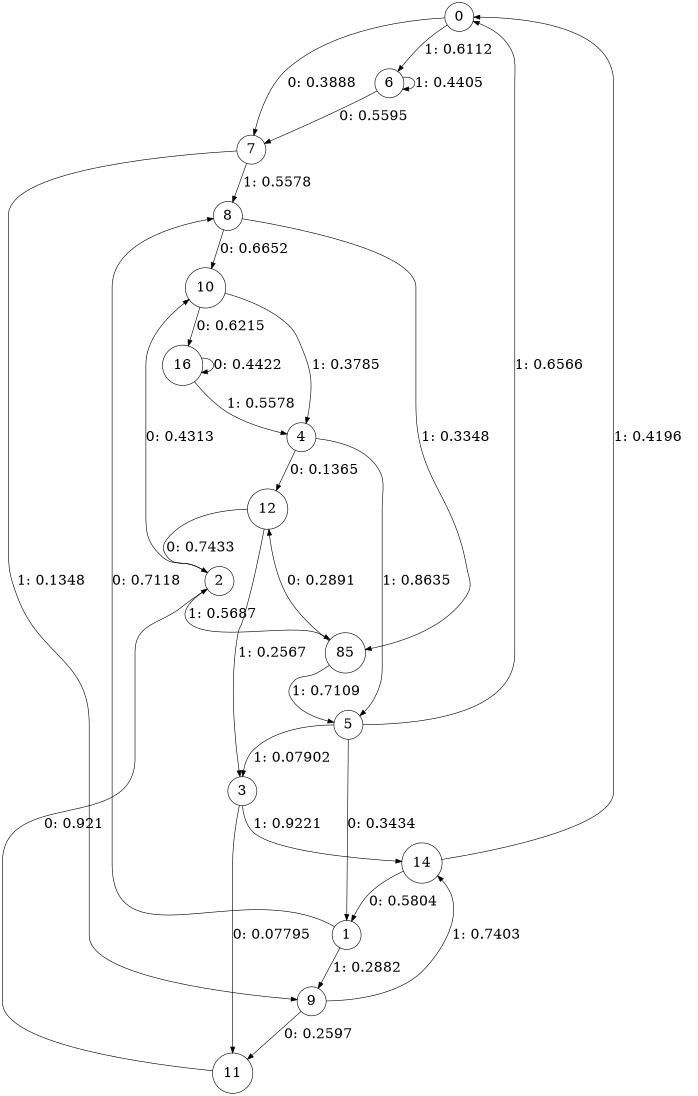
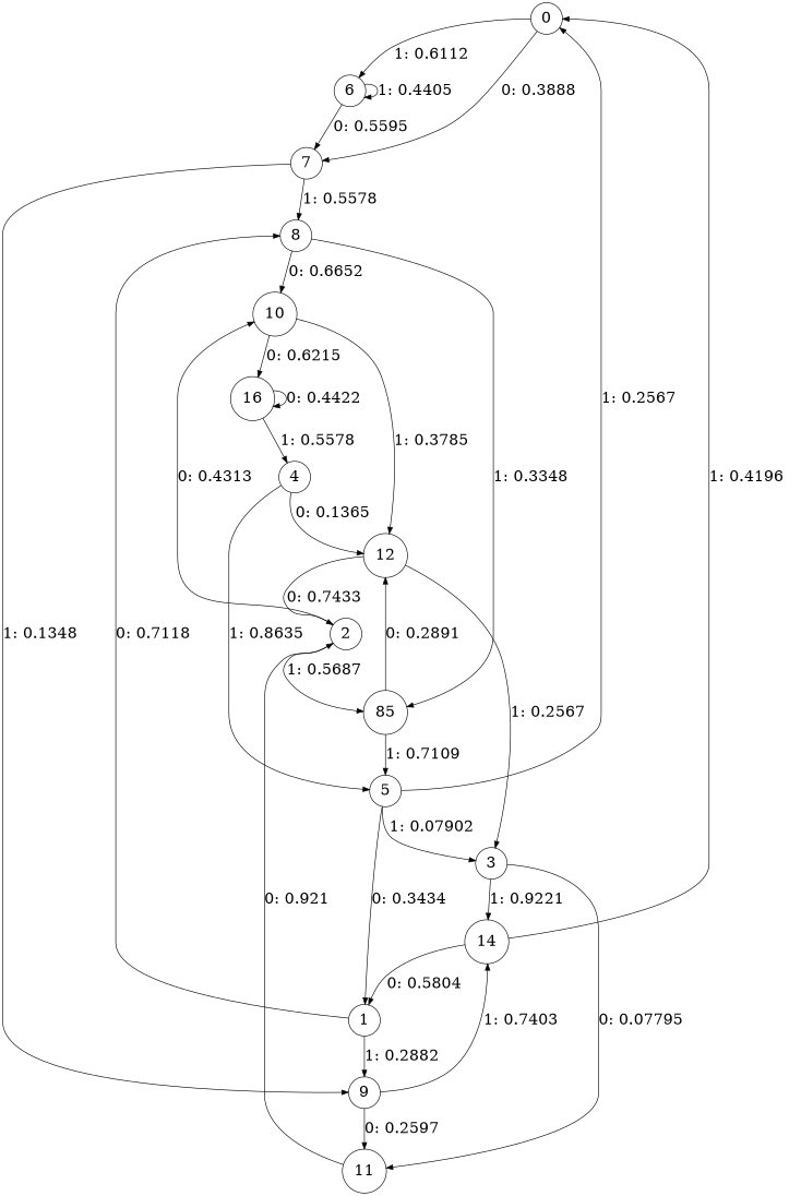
  digraph {
    node [fontsize=24 shape=circle]
    edge [fontsize=24]
    0
    7
    6
    8
    9
    10
    n7 [label=85]
    11
    14
    1
    4
    n12 [label=16]
    12
    5
    2
    3
    0 -> 7 [label="0: 0.3888   "]
    0 -> 6 [label="1: 0.6112   "]
    7 -> 8 [label="1: 0.5578   "]
    7 -> 9 [label="1: 0.1348   "]
    6 -> 7 [label="0: 0.5595   "]
    6 -> 6 [label="1: 0.4405   "]
    8 -> 10 [label="0: 0.6652   "]
    8 -> n7 [label="1: 0.3348   "]
    9 -> 11 [label="0: 0.2597   "]
    9 -> 14 [label="1: 0.7403   "]
-   10 -> 4 [label="1: 0.3785   "]
+   10 -> 12 [label="1: 0.3785   "]
    10 -> n12 [label="0: 0.6215   "]
    n7 -> 12 [label="0: 0.2891   "]
    n7 -> 5 [label="1: 0.7109   "]
    11 -> 2 [label="0: 0.921    "]
    14 -> 0 [label="1: 0.4196   "]
    14 -> 1 [label="0: 0.5804   "]
    1 -> 8 [label="0: 0.7118   "]
    1 -> 9 [label="1: 0.2882   "]
    4 -> 12 [label="0: 0.1365   "]
    4 -> 5 [label="1: 0.8635   "]
    n12 -> 4 [label="1: 0.5578   "]
    n12 -> n12 [label="0: 0.4422   "]
    12 -> 2 [label="0: 0.7433   "]
    12 -> 3 [label="1: 0.2567   "]
-   5 -> 0 [label="1: 0.6566   "]
+   5 -> 0 [label="1: 0.2567   "]
    5 -> 1 [label="0: 0.3434   "]
    5 -> 3 [label="1: 0.07902  "]
    2 -> 10 [label="0: 0.4313   "]
    2 -> n7 [label="1: 0.5687   "]
    3 -> 11 [label="0: 0.07795  "]
    3 -> 14 [label="1: 0.9221   "]
  }
